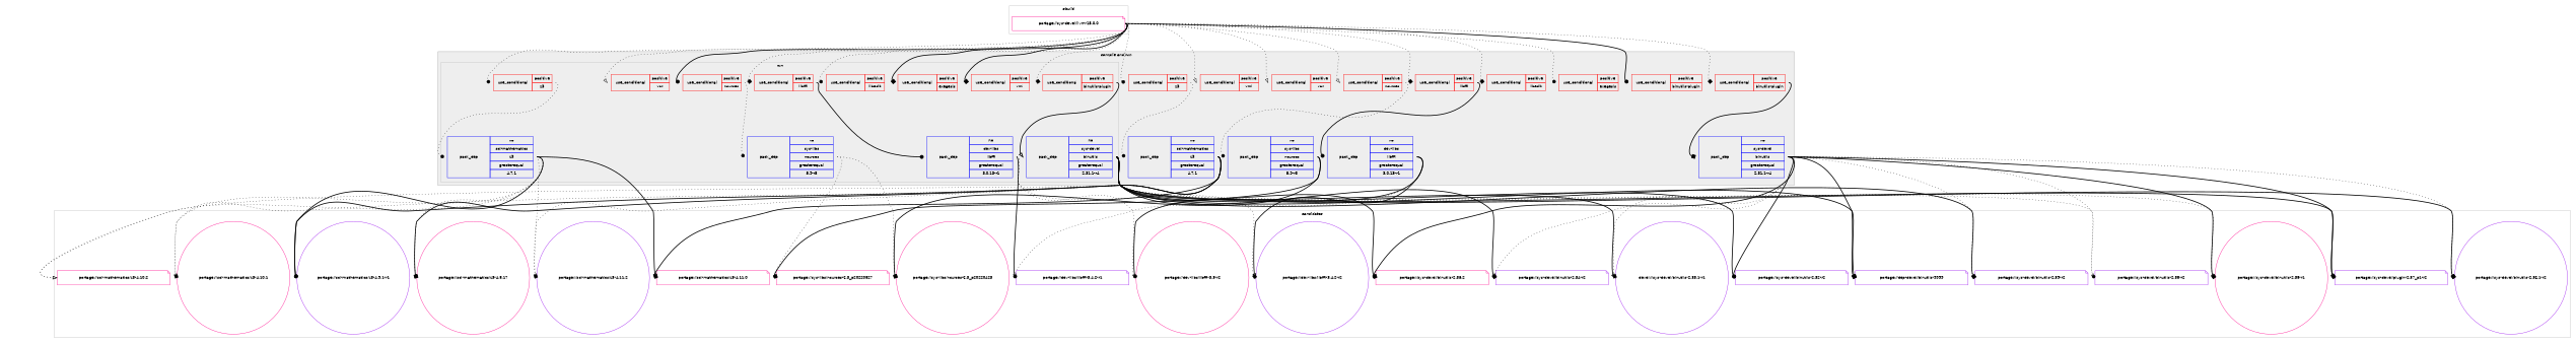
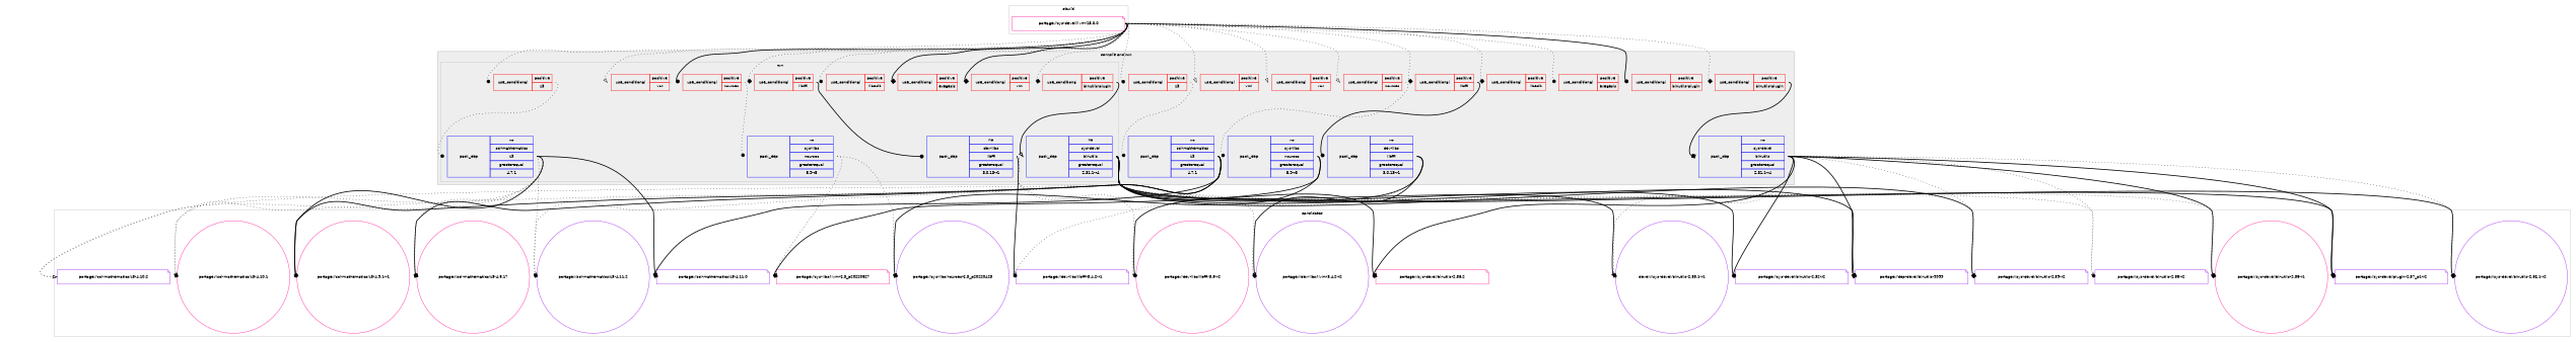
  digraph {
    compound=true
    concentrate=true
    fontname=Helvetica
    fontsize=10
    newrank=true
    rankdir=TB
    ranksep=1.5
    node [color=red fontname=Helvetica fontsize=10 shape=none]
    edge [arrowhead=box headport=w style=dotted tailport=e weight=100]
    n1 [color=deeppink label="portage://sys-devel/llvm-15.0.0" shape=note width=4]
    n2 [color=blue label=<<TABLE BORDER="0" CELLBORDER="1" CELLSPACING="0" CELLPADDING="4" WIDTH="220"><TR><TD ROWSPAN="6" CELLPADDING="30">pack_dep</TD></TR><TR><TD WIDTH="110">no</TD></TR><TR><TD>sys-devel</TD></TR><TR><TD>binutils</TD></TR><TR><TD>greaterequal</TD></TR><TR><TD>2.31.1-r4</TD></TR></TABLE>>]
    n3 [label=<<TABLE BORDER="0" CELLBORDER="1" CELLSPACING="0" CELLPADDING="4"><TR><TD ROWSPAN="3" CELLPADDING="10">use_conditional</TD></TR><TR><TD>positive</TD></TR><TR><TD>binutils-plugin</TD></TR></TABLE>>]
    n4 [label=<<TABLE BORDER="0" CELLBORDER="1" CELLSPACING="0" CELLPADDING="4"><TR><TD ROWSPAN="3" CELLPADDING="10">use_conditional</TD></TR><TR><TD>positive</TD></TR><TR><TD>binutils-plugin</TD></TR></TABLE>>]
    n5 [label=<<TABLE BORDER="0" CELLBORDER="1" CELLSPACING="0" CELLPADDING="4"><TR><TD ROWSPAN="3" CELLPADDING="10">use_conditional</TD></TR><TR><TD>positive</TD></TR><TR><TD>exegesis</TD></TR></TABLE>>]
    n6 [label=<<TABLE BORDER="0" CELLBORDER="1" CELLSPACING="0" CELLPADDING="4"><TR><TD ROWSPAN="3" CELLPADDING="10">use_conditional</TD></TR><TR><TD>positive</TD></TR><TR><TD>libedit</TD></TR></TABLE>>]
    n7 [color=blue label=<<TABLE BORDER="0" CELLBORDER="1" CELLSPACING="0" CELLPADDING="4" WIDTH="220"><TR><TD ROWSPAN="6" CELLPADDING="30">pack_dep</TD></TR><TR><TD WIDTH="110">no</TD></TR><TR><TD>dev-libs</TD></TR><TR><TD>libffi</TD></TR><TR><TD>greaterequal</TD></TR><TR><TD>3.0.13-r1</TD></TR></TABLE>>]
    n8 [label=<<TABLE BORDER="0" CELLBORDER="1" CELLSPACING="0" CELLPADDING="4"><TR><TD ROWSPAN="3" CELLPADDING="10">use_conditional</TD></TR><TR><TD>positive</TD></TR><TR><TD>libffi</TD></TR></TABLE>>]
    n9 [color=blue label=<<TABLE BORDER="0" CELLBORDER="1" CELLSPACING="0" CELLPADDING="4" WIDTH="220"><TR><TD ROWSPAN="6" CELLPADDING="30">pack_dep</TD></TR><TR><TD WIDTH="110">no</TD></TR><TR><TD>sys-libs</TD></TR><TR><TD>ncurses</TD></TR><TR><TD>greaterequal</TD></TR><TR><TD>5.9-r3</TD></TR></TABLE>>]
    n10 [label=<<TABLE BORDER="0" CELLBORDER="1" CELLSPACING="0" CELLPADDING="4"><TR><TD ROWSPAN="3" CELLPADDING="10">use_conditional</TD></TR><TR><TD>positive</TD></TR><TR><TD>ncurses</TD></TR></TABLE>>]
    n11 [label=<<TABLE BORDER="0" CELLBORDER="1" CELLSPACING="0" CELLPADDING="4"><TR><TD ROWSPAN="3" CELLPADDING="10">use_conditional</TD></TR><TR><TD>positive</TD></TR><TR><TD>xar</TD></TR></TABLE>>]
    n12 [label=<<TABLE BORDER="0" CELLBORDER="1" CELLSPACING="0" CELLPADDING="4"><TR><TD ROWSPAN="3" CELLPADDING="10">use_conditional</TD></TR><TR><TD>positive</TD></TR><TR><TD>xml</TD></TR></TABLE>>]
    n13 [color=blue label=<<TABLE BORDER="0" CELLBORDER="1" CELLSPACING="0" CELLPADDING="4" WIDTH="220"><TR><TD ROWSPAN="6" CELLPADDING="30">pack_dep</TD></TR><TR><TD WIDTH="110">no</TD></TR><TR><TD>sci-mathematics</TD></TR><TR><TD>z3</TD></TR><TR><TD>greaterequal</TD></TR><TR><TD>4.7.1</TD></TR></TABLE>>]
    n14 [label=<<TABLE BORDER="0" CELLBORDER="1" CELLSPACING="0" CELLPADDING="4"><TR><TD ROWSPAN="3" CELLPADDING="10">use_conditional</TD></TR><TR><TD>positive</TD></TR><TR><TD>z3</TD></TR></TABLE>>]
    n15 [color=blue label=<<TABLE BORDER="0" CELLBORDER="1" CELLSPACING="0" CELLPADDING="4" WIDTH="220"><TR><TD ROWSPAN="6" CELLPADDING="30">pack_dep</TD></TR><TR><TD WIDTH="110">no</TD></TR><TR><TD>sys-devel</TD></TR><TR><TD>binutils</TD></TR><TR><TD>greaterequal</TD></TR><TR><TD>2.31.1-r4</TD></TR></TABLE>>]
    n16 [label=<<TABLE BORDER="0" CELLBORDER="1" CELLSPACING="0" CELLPADDING="4"><TR><TD ROWSPAN="3" CELLPADDING="10">use_conditional</TD></TR><TR><TD>positive</TD></TR><TR><TD>binutils-plugin</TD></TR></TABLE>>]
    n17 [label=<<TABLE BORDER="0" CELLBORDER="1" CELLSPACING="0" CELLPADDING="4"><TR><TD ROWSPAN="3" CELLPADDING="10">use_conditional</TD></TR><TR><TD>positive</TD></TR><TR><TD>xml</TD></TR></TABLE>>]
    n18 [label=<<TABLE BORDER="0" CELLBORDER="1" CELLSPACING="0" CELLPADDING="4"><TR><TD ROWSPAN="3" CELLPADDING="10">use_conditional</TD></TR><TR><TD>positive</TD></TR><TR><TD>exegesis</TD></TR></TABLE>>]
    n19 [label=<<TABLE BORDER="0" CELLBORDER="1" CELLSPACING="0" CELLPADDING="4"><TR><TD ROWSPAN="3" CELLPADDING="10">use_conditional</TD></TR><TR><TD>positive</TD></TR><TR><TD>libedit</TD></TR></TABLE>>]
    n20 [color=blue label=<<TABLE BORDER="0" CELLBORDER="1" CELLSPACING="0" CELLPADDING="4" WIDTH="220"><TR><TD ROWSPAN="6" CELLPADDING="30">pack_dep</TD></TR><TR><TD WIDTH="110">no</TD></TR><TR><TD>dev-libs</TD></TR><TR><TD>libffi</TD></TR><TR><TD>greaterequal</TD></TR><TR><TD>3.0.13-r1</TD></TR></TABLE>>]
    n21 [label=<<TABLE BORDER="0" CELLBORDER="1" CELLSPACING="0" CELLPADDING="4"><TR><TD ROWSPAN="3" CELLPADDING="10">use_conditional</TD></TR><TR><TD>positive</TD></TR><TR><TD>libffi</TD></TR></TABLE>>]
    n22 [color=blue label=<<TABLE BORDER="0" CELLBORDER="1" CELLSPACING="0" CELLPADDING="4" WIDTH="220"><TR><TD ROWSPAN="6" CELLPADDING="30">pack_dep</TD></TR><TR><TD WIDTH="110">no</TD></TR><TR><TD>sys-libs</TD></TR><TR><TD>ncurses</TD></TR><TR><TD>greaterequal</TD></TR><TR><TD>5.9-r3</TD></TR></TABLE>>]
    n23 [label=<<TABLE BORDER="0" CELLBORDER="1" CELLSPACING="0" CELLPADDING="4"><TR><TD ROWSPAN="3" CELLPADDING="10">use_conditional</TD></TR><TR><TD>positive</TD></TR><TR><TD>ncurses</TD></TR></TABLE>>]
    n24 [label=<<TABLE BORDER="0" CELLBORDER="1" CELLSPACING="0" CELLPADDING="4"><TR><TD ROWSPAN="3" CELLPADDING="10">use_conditional</TD></TR><TR><TD>positive</TD></TR><TR><TD>xar</TD></TR></TABLE>>]
    n25 [color=blue label=<<TABLE BORDER="0" CELLBORDER="1" CELLSPACING="0" CELLPADDING="4" WIDTH="220"><TR><TD ROWSPAN="6" CELLPADDING="30">pack_dep</TD></TR><TR><TD WIDTH="110">no</TD></TR><TR><TD>sci-mathematics</TD></TR><TR><TD>z3</TD></TR><TR><TD>greaterequal</TD></TR><TR><TD>4.7.1</TD></TR></TABLE>>]
    n26 [label=<<TABLE BORDER="0" CELLBORDER="1" CELLSPACING="0" CELLPADDING="4"><TR><TD ROWSPAN="3" CELLPADDING="10">use_conditional</TD></TR><TR><TD>positive</TD></TR><TR><TD>z3</TD></TR></TABLE>>]
    n27 [color=purple label="portage://sys-devel/binutils-2.32-r2" shape=note width=4]
    n28 [color=purple label="devel://sys-devel/binutils-2.33.1-r1" shape=circle width=4]
-   n29 [color=purple label="portage://sys-devel/binutils-2.34-r2" shape=note width=4]
    n30 [color=deeppink label="portage://sys-devel/binutils-2.35.2" shape=note width=4]
    n31 [color=purple label="portage://sys-devel/binutils-2.36.1-r2" shape=circle width=4]
    n32 [color=purple label="portage://sys-devel/plugin-2.37_p1-r2" shape=note width=4]
    n33 [color=deeppink label="portage://sys-devel/binutils-2.38-r1" shape=circle width=4]
    n34 [color=purple label="portage://sys-devel/binutils-2.38-r2" shape=note width=4]
    n35 [color=purple label="portage://sys-devel/binutils-2.39-r2" shape=note width=4]
    n36 [color=purple label="portage://dep-devel/binutils-9999" shape=note width=4]
    n37 [color=deeppink label="portage://dev-libs/libffi-3.3-r2" shape=circle width=4]
    n38 [color=purple label="portage://dev-libs/libffi-3.4.2-r1" shape=note width=4]
-   n39 [color=purple label="portage://dev-libs/libffi-3.4.2-r2" shape=circle width=4]
-   n40 [color=deeppink label="portage://sys-libs/ncurses-6.3_p20220423" shape=circle width=4]
-   n41 [color=deeppink label="portage://sys-libs/ncurses-6.3_p20220827" shape=note width=4]
+   n39 [color=purple label="portage://dev-libs/llvm-3.4.2-r2" shape=circle width=4]
+   n40 [color=purple label="portage://sys-libs/ncurses-6.3_p20220423" shape=circle width=4]
+   n41 [color=deeppink label="portage://sys-libs/llvm-6.3_p20220827" shape=note width=4]
    n42 [color=deeppink label="portage://sci-mathematics/z3-4.10.1" shape=circle width=4]
-   n43 [color=deeppink label="portage://sci-mathematics/z3-4.10.2" shape=note width=4]
-   n44 [color=deeppink label="portage://sci-mathematics/z3-4.11.0" shape=note width=4]
+   n43 [color=purple label="portage://sci-mathematics/z3-4.10.2" shape=note width=4]
+   n44 [color=purple label="portage://sci-mathematics/z3-4.11.0" shape=note width=4]
    n45 [color=purple label="portage://sci-mathematics/z3-4.11.2" shape=circle width=4]
    n46 [color=deeppink label="portage://sci-mathematics/z3-4.8.17" shape=circle width=4]
-   n47 [color=purple label="portage://sci-mathematics/z3-4.9.1-r1" shape=circle width=4]
+   n47 [color=deeppink label="portage://sci-mathematics/z3-4.9.1-r1" shape=circle width=4]
    subgraph cluster_1 {
      color=gray
      label=<<i>ebuild</i>>
      n1
    }
    subgraph cluster_2 {
      color=gray
      label=<<i>dependencies</i>>
      subgraph cluster_3 {
        color=gray
        fillcolor="#eeeeee"
        label=<<i>compile</i>>
        style=filled
        subgraph sub_4 {
          color=gray
          fillcolor="#eeeeee"
          label=<<i>compile</i>>
          style=filled
          n3
          subgraph sub_5 {
            color=gray
            fillcolor="#eeeeee"
            label=<<i>compile</i>>
            style=filled
            n2
          }
        }
        subgraph sub_6 {
          color=gray
          fillcolor="#eeeeee"
          label=<<i>compile</i>>
          style=filled
          n4
        }
        subgraph sub_7 {
          color=gray
          fillcolor="#eeeeee"
          label=<<i>compile</i>>
          style=filled
          n5
        }
        subgraph sub_8 {
          color=gray
          fillcolor="#eeeeee"
          label=<<i>compile</i>>
          style=filled
          n6
        }
        subgraph sub_9 {
          color=gray
          fillcolor="#eeeeee"
          label=<<i>compile</i>>
          style=filled
          n8
          subgraph sub_10 {
            color=gray
            fillcolor="#eeeeee"
            label=<<i>compile</i>>
            style=filled
            n7
          }
        }
        subgraph sub_11 {
          color=gray
          fillcolor="#eeeeee"
          label=<<i>compile</i>>
          style=filled
          n10
          subgraph sub_12 {
            color=gray
            fillcolor="#eeeeee"
            label=<<i>compile</i>>
            style=filled
            n9
          }
        }
        subgraph sub_13 {
          color=gray
          fillcolor="#eeeeee"
          label=<<i>compile</i>>
          style=filled
          n11
        }
        subgraph sub_14 {
          color=gray
          fillcolor="#eeeeee"
          label=<<i>compile</i>>
          style=filled
          n12
        }
        subgraph sub_15 {
          color=gray
          fillcolor="#eeeeee"
          label=<<i>compile</i>>
          style=filled
          n14
          subgraph sub_16 {
            color=gray
            fillcolor="#eeeeee"
            label=<<i>compile</i>>
            style=filled
            n13
          }
        }
      }
      subgraph cluster_17 {
        color=gray
        fillcolor="#eeeeee"
        label=<<i>compile and run</i>>
        style=filled
      }
      subgraph cluster_18 {
        color=gray
        fillcolor="#eeeeee"
        label=<<i>run</i>>
        style=filled
        subgraph sub_19 {
          color=gray
          fillcolor="#eeeeee"
          label=<<i>run</i>>
          style=filled
          n16
          subgraph sub_20 {
            color=gray
            fillcolor="#eeeeee"
            label=<<i>run</i>>
            style=filled
            n15
          }
        }
        subgraph sub_21 {
          color=gray
          fillcolor="#eeeeee"
          label=<<i>run</i>>
          style=filled
          n17
        }
        subgraph sub_22 {
          color=gray
          fillcolor="#eeeeee"
          label=<<i>run</i>>
          style=filled
          n18
        }
        subgraph sub_23 {
          color=gray
          fillcolor="#eeeeee"
          label=<<i>run</i>>
          style=filled
          n19
        }
        subgraph sub_24 {
          color=gray
          fillcolor="#eeeeee"
          label=<<i>run</i>>
          style=filled
          n21
          subgraph sub_25 {
            color=gray
            fillcolor="#eeeeee"
            label=<<i>run</i>>
            style=filled
            n20
          }
        }
        subgraph sub_26 {
          color=gray
          fillcolor="#eeeeee"
          label=<<i>run</i>>
          style=filled
          n23
          subgraph sub_27 {
            color=gray
            fillcolor="#eeeeee"
            label=<<i>run</i>>
            style=filled
            n22
          }
        }
        subgraph sub_28 {
          color=gray
          fillcolor="#eeeeee"
          label=<<i>run</i>>
          style=filled
          n24
        }
        subgraph sub_29 {
          color=gray
          fillcolor="#eeeeee"
          label=<<i>run</i>>
          style=filled
          n26
          subgraph sub_30 {
            color=gray
            fillcolor="#eeeeee"
            label=<<i>run</i>>
            style=filled
            n25
          }
        }
      }
    }
    subgraph cluster_31 {
      color=gray
      label=<<i>candidates</i>>
      rank=same
      subgraph sub_32 {
        color=black
        label=<<i>candidates</i>>
        nodesep=1
        rank=same
        n42
        n43
        n44
        n45
        n46
        n47
      }
      subgraph sub_33 {
        color=black
        label=<<i>candidates</i>>
        nodesep=1
        rank=same
        n27
        n28
-       n29
        n30
        n31
        n32
        n33
        n34
        n35
        n36
      }
      subgraph sub_34 {
        color=black
        label=<<i>candidates</i>>
        nodesep=1
        rank=same
        n37
        n38
        n39
      }
      subgraph sub_35 {
        color=black
        label=<<i>candidates</i>>
        nodesep=1
        rank=same
        n40
        n41
      }
      subgraph sub_36 {
        color=black
        label=<<i>candidates</i>>
        nodesep=1
        rank=same
        n42
        n43
        n44
        n45
        n46
        n47
      }
      subgraph sub_37 {
        color=black
        label=<<i>candidates</i>>
        nodesep=1
        rank=same
        n27
        n28
-       n29
        n30
        n31
        n32
        n33
        n34
        n35
        n36
      }
      subgraph sub_38 {
        color=black
        label=<<i>candidates</i>>
        nodesep=1
        rank=same
        n37
        n38
        n39
      }
      subgraph sub_39 {
        color=black
        label=<<i>candidates</i>>
        nodesep=1
        rank=same
        n40
        n41
      }
    }
    n1 -> n3 [weight=20]
    n1 -> n4 [arrowhead=dot style=bold weight=20]
    n1 -> n5 [arrowhead=dot weight=20]
    n1 -> n6 [weight=20]
    n1 -> n8 [weight=20]
    n1 -> n10 [arrowhead=onormal weight=20]
    n1 -> n11 [arrowhead=onormal weight=20]
    n1 -> n12 [arrowhead=onormal weight=20]
    n1 -> n14 [arrowhead=dot weight=20]
    n1 -> n16 [weight=20]
    n1 -> n17 [style=bold weight=20]
    n1 -> n18 [style=bold weight=20]
    n1 -> n19 [arrowhead=dot weight=20]
    n1 -> n21 [weight=20]
    n1 -> n23 [arrowhead=dot style=bold weight=20]
    n1 -> n24 [arrowhead=onormal weight=20]
    n1 -> n26 [arrowhead=dot weight=20]
    n2 -> n27 [arrowhead=dot style=bold]
    n2 -> n28
-   n2 -> n29 [arrowhead=onormal]
    n2 -> n30 [style=bold]
    n2 -> n31
    n2 -> n32 [style=bold]
    n2 -> n33 [style=bold]
    n2 -> n34 [arrowhead=dot]
    n2 -> n35 [arrowhead=dot]
    n2 -> n36 [style=bold]
    n3 -> n2 [style=bold weight=20]
    n7 -> n37 [arrowhead=dot style=bold]
    n7 -> n38 [arrowhead=onormal]
    n7 -> n39 [arrowhead=onormal style=bold]
    n8 -> n7 [arrowhead=dot style=bold weight=20]
    n9 -> n40 [style=bold]
    n9 -> n41 [arrowhead=dot style=bold]
    n10 -> n9 [arrowhead=dot weight=20]
    n13 -> n42
    n13 -> n43 [arrowhead=onormal]
    n13 -> n44 [style=bold]
    n13 -> n45 [arrowhead=onormal]
    n13 -> n46 [style=bold]
    n13 -> n47 [arrowhead=dot style=bold]
    n14 -> n13 [arrowhead=dot weight=20]
    n15 -> n27 [arrowhead=dot style=bold]
    n15 -> n28 [arrowhead=onormal style=bold]
-   n15 -> n29 [style=bold]
    n15 -> n30 [arrowhead=dot style=bold]
    n15 -> n31 [style=bold]
    n15 -> n32 [arrowhead=onormal style=bold]
    n15 -> n33 [arrowhead=onormal]
    n15 -> n34 [arrowhead=onormal]
    n15 -> n35 [style=bold]
    n15 -> n36 [style=bold]
    n16 -> n15 [arrowhead=onormal style=bold weight=20]
    n20 -> n37 [arrowhead=onormal]
    n20 -> n38 [arrowhead=dot style=bold]
    n20 -> n39
    n21 -> n20 [arrowhead=dot style=bold weight=20]
    n22 -> n40 [arrowhead=dot]
    n22 -> n41
    n23 -> n22 [arrowhead=dot weight=20]
    n25 -> n42 [arrowhead=onormal]
    n25 -> n43 [arrowhead=onormal]
    n25 -> n44 [arrowhead=onormal style=bold]
    n25 -> n45
    n25 -> n46 [arrowhead=dot]
    n25 -> n47 [arrowhead=dot style=bold]
    n26 -> n25 [arrowhead=dot weight=20]
  }
